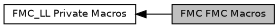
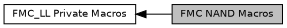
  digraph {
    rankdir=LR
    node [color=black fontname=Helvetica fontsize=10 shape=record style=filled]
    n1 [fillcolor=white height=0.2 label="FMC_LL  Private Macros" width=0.4]
-   n2 [fillcolor=grey75 fontcolor=black height=0.2 label="FMC FMC Macros" width=0.4]
+   n2 [fillcolor=grey75 fontcolor=black height=0.2 label="FMC NAND Macros" width=0.4]
    n1 -> n2 [dir=back fontname=Helvetica fontsize=10 labelfontname=Helvetica labelfontsize=10 shape=plaintext style=solid]
  }
